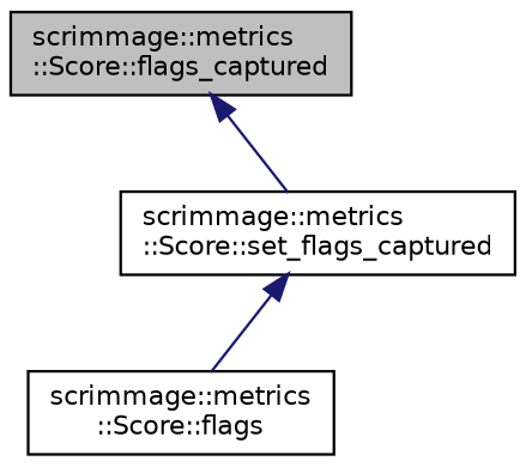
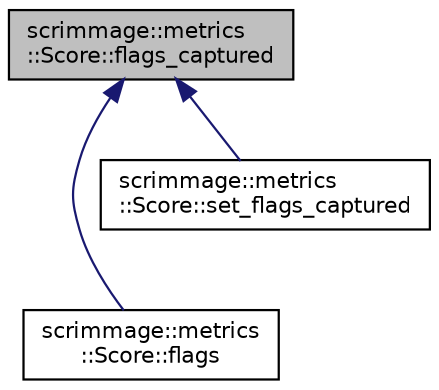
  digraph {
    rankdir=TB
    node [color=black fillcolor=white fontname=Helvetica fontsize=10 shape=record style=filled]
    edge [color=midnightblue dir=back fontname=Helvetica fontsize=10 labelfontname=Helvetica labelfontsize=10 style=solid]
    n1 [fillcolor=grey75 fontcolor=black height=0.2 label="scrimmage::metrics\l::Score::flags_captured" width=0.4]
    n2 [height=0.2 label="scrimmage::metrics\l::Score::flags" width=0.4]
    n3 [height=0.2 label="scrimmage::metrics\l::Score::set_flags_captured" width=0.4]
-   n3 -> n2
+   n1 -> n2
    n1 -> n3
  }
